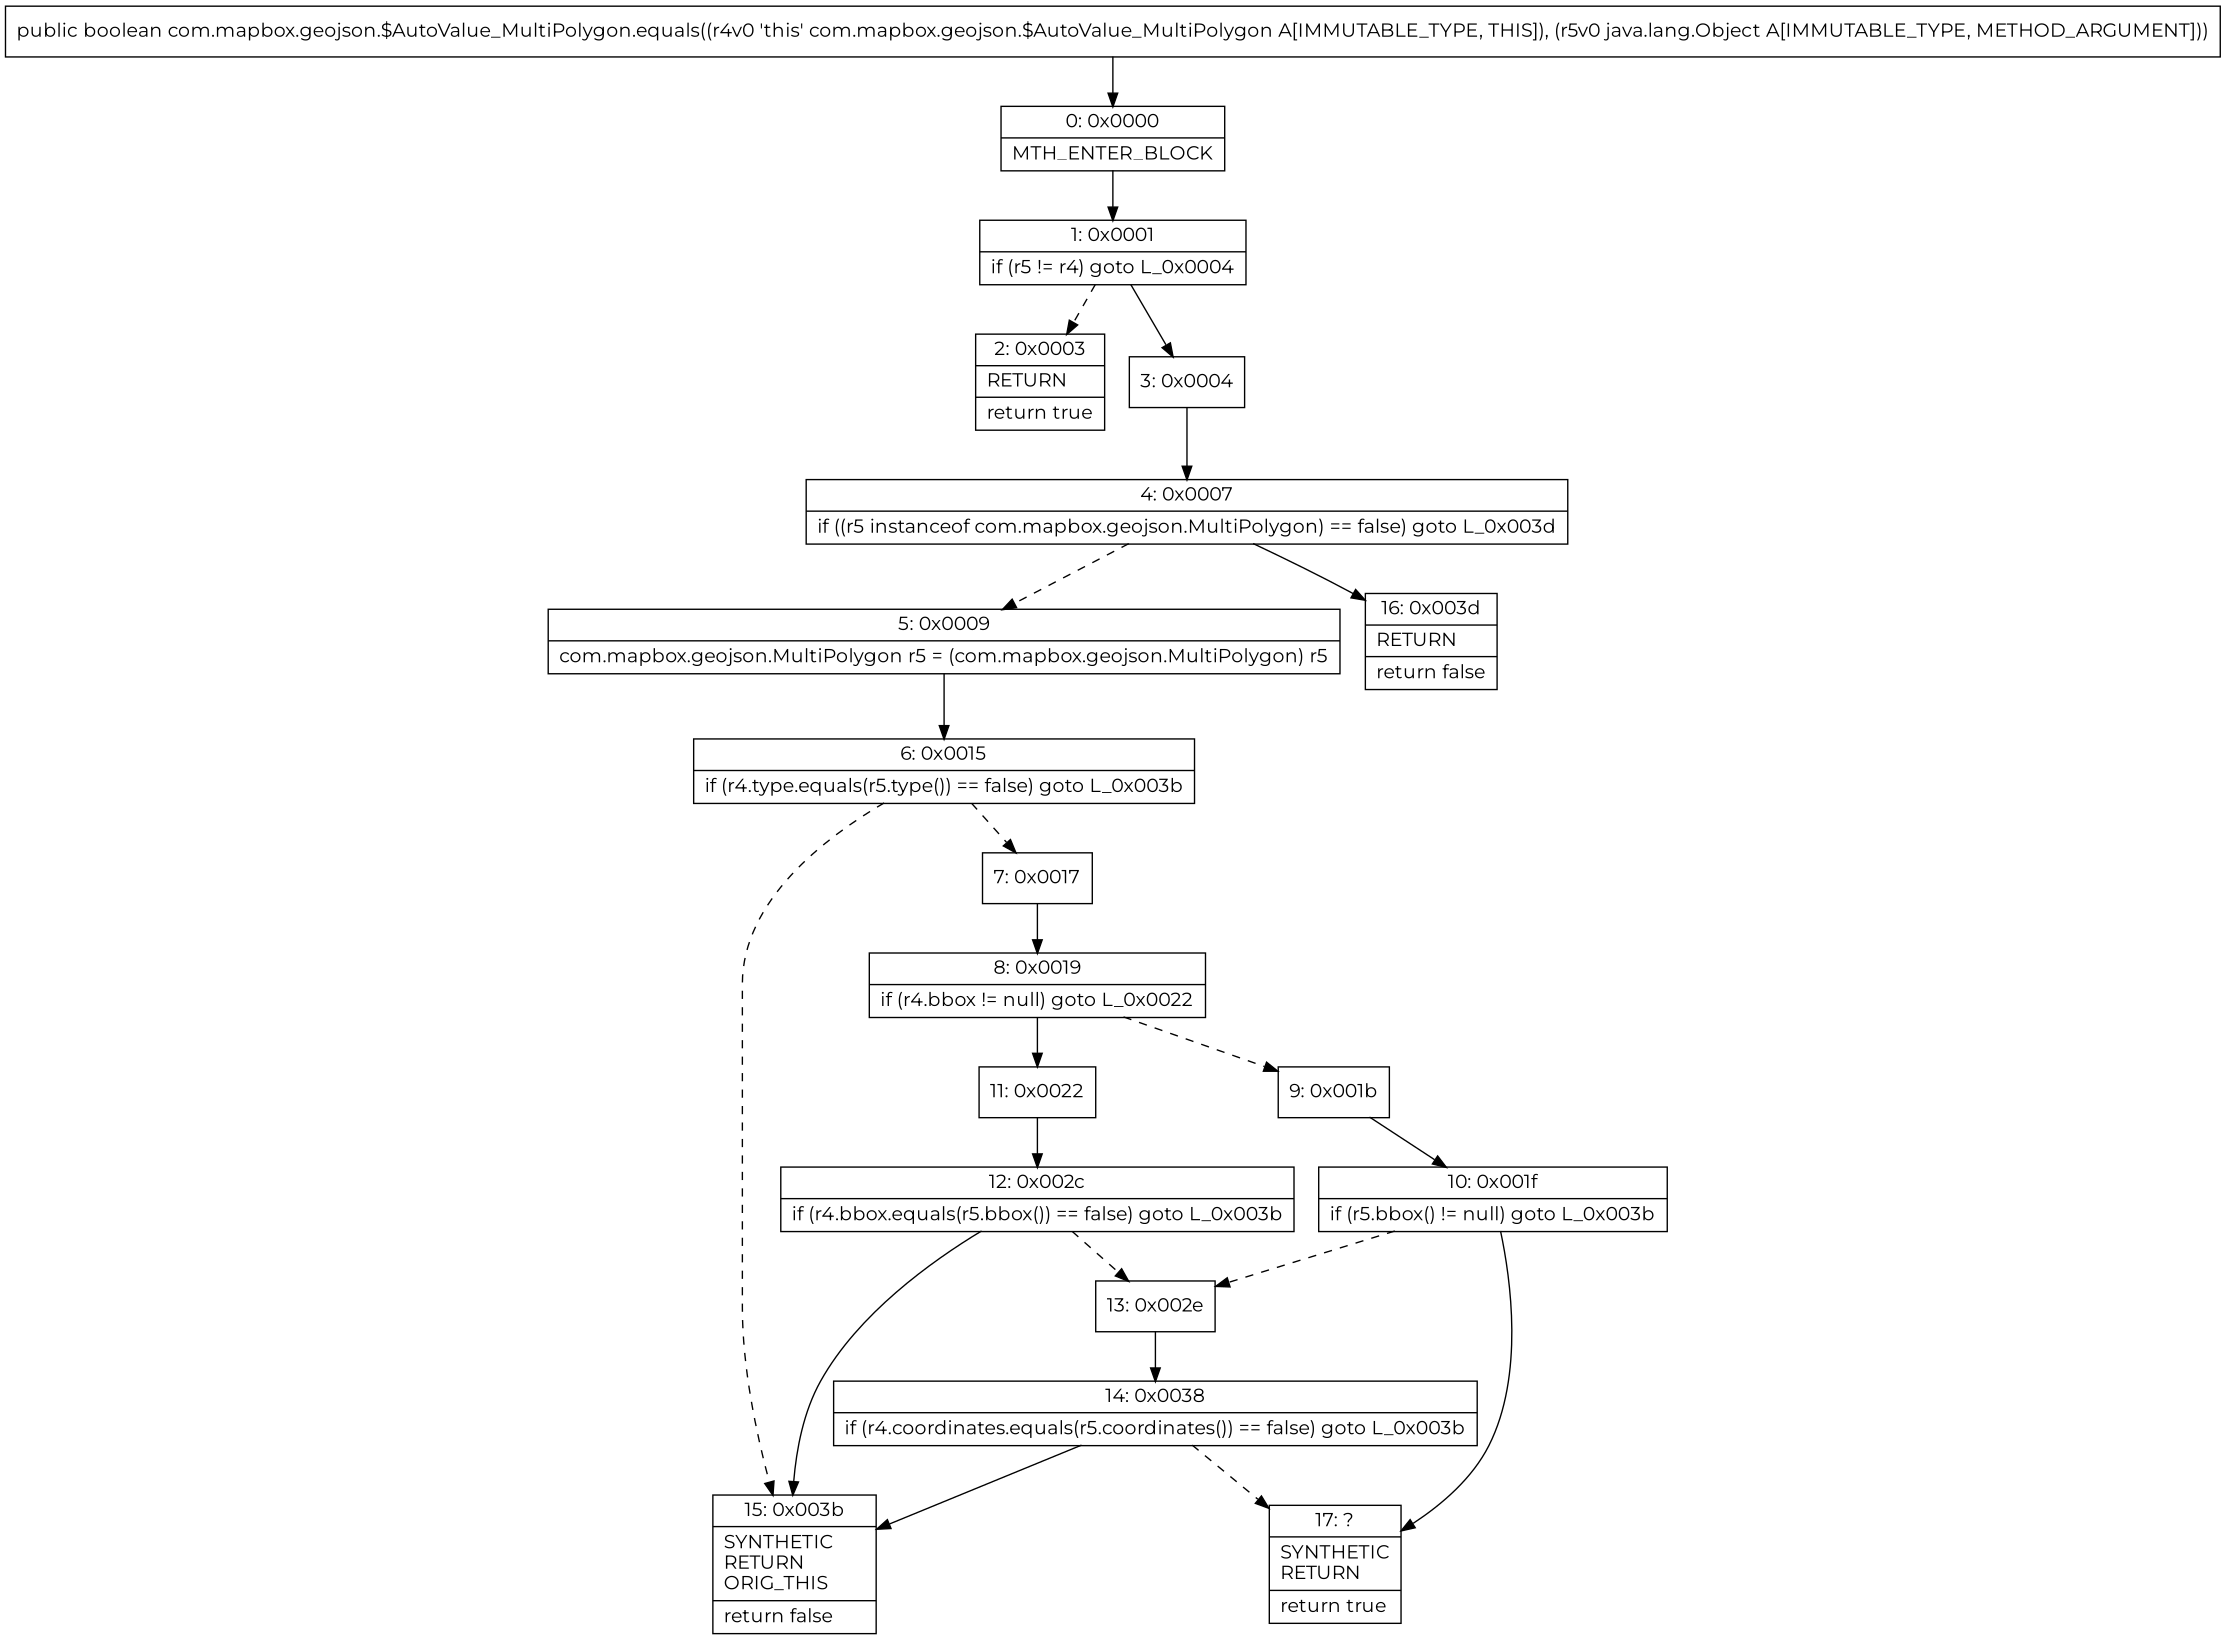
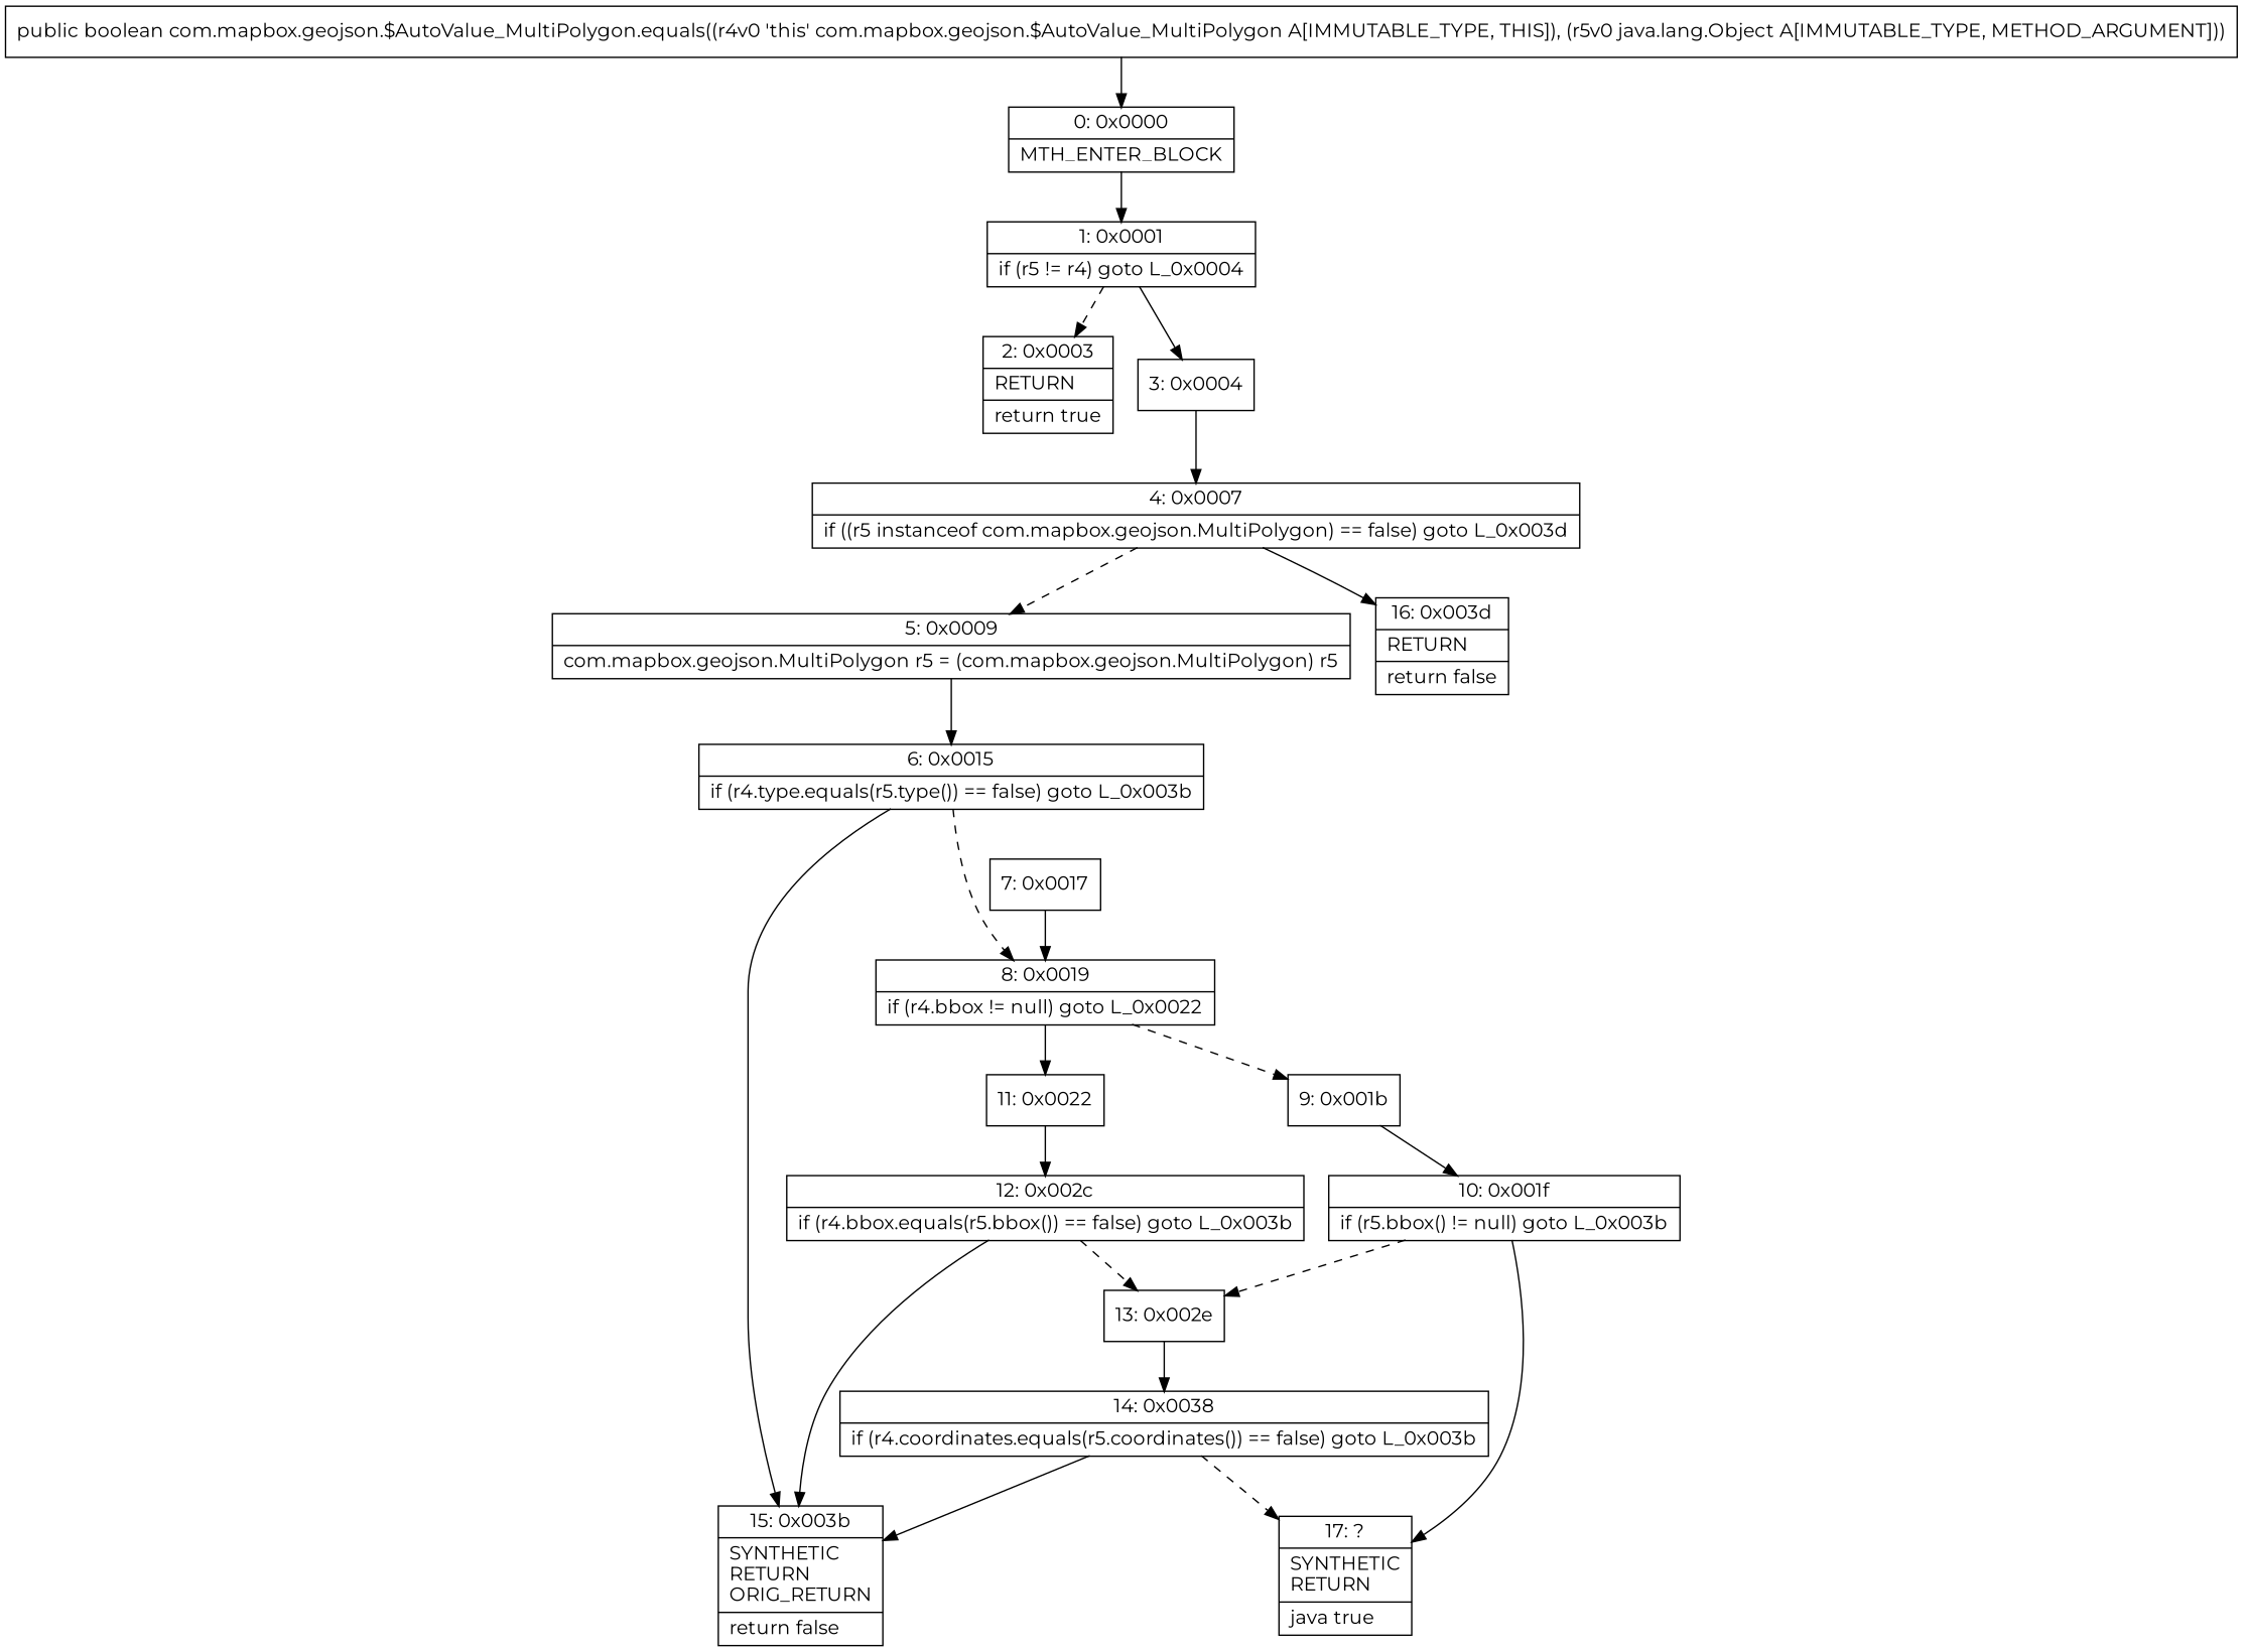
  digraph {
    fontname=Montserrat
    node [fontname=Montserrat shape=record]
    edge [fontname=Montserrat]
    n1 [label="{0\:\ 0x0000|MTH_ENTER_BLOCK\l}"]
    n2 [label="{1\:\ 0x0001|if (r5 != r4) goto L_0x0004\l}"]
    n3 [label="{2\:\ 0x0003|RETURN\l|return true\l}"]
    n4 [label="{3\:\ 0x0004}"]
    n5 [label="{4\:\ 0x0007|if ((r5 instanceof com.mapbox.geojson.MultiPolygon) == false) goto L_0x003d\l}"]
    n6 [label="{5\:\ 0x0009|com.mapbox.geojson.MultiPolygon r5 = (com.mapbox.geojson.MultiPolygon) r5\l}"]
    n7 [label="{16\:\ 0x003d|RETURN\l|return false\l}"]
    n8 [label="{6\:\ 0x0015|if (r4.type.equals(r5.type()) == false) goto L_0x003b\l}"]
    n9 [label="{7\:\ 0x0017}"]
-   n10 [label="{15\:\ 0x003b|SYNTHETIC\lRETURN\lORIG_THIS\l|return false\l}"]
+   n10 [label="{15\:\ 0x003b|SYNTHETIC\lRETURN\lORIG_RETURN\l|return false\l}"]
    n11 [label="{8\:\ 0x0019|if (r4.bbox != null) goto L_0x0022\l}"]
    n12 [label="{9\:\ 0x001b}"]
    n13 [label="{11\:\ 0x0022}"]
    n14 [label="{10\:\ 0x001f|if (r5.bbox() != null) goto L_0x003b\l}"]
    n15 [label="{12\:\ 0x002c|if (r4.bbox.equals(r5.bbox()) == false) goto L_0x003b\l}"]
    n16 [label="{13\:\ 0x002e}"]
-   n17 [label="{17\:\ ?|SYNTHETIC\lRETURN\l|return true\l}"]
+   n17 [label="{17\:\ ?|SYNTHETIC\lRETURN\l|java true\l}"]
    n18 [label="{14\:\ 0x0038|if (r4.coordinates.equals(r5.coordinates()) == false) goto L_0x003b\l}"]
    n19 [label="{public boolean com.mapbox.geojson.$AutoValue_MultiPolygon.equals((r4v0 'this' com.mapbox.geojson.$AutoValue_MultiPolygon A[IMMUTABLE_TYPE, THIS]), (r5v0 java.lang.Object A[IMMUTABLE_TYPE, METHOD_ARGUMENT])) }"]
    n1 -> n2
    n2 -> n3 [style=dashed]
    n2 -> n4
    n4 -> n5
    n5 -> n6 [style=dashed]
    n5 -> n7
    n6 -> n8
-   n8 -> n9 [style=dashed]
-   n8 -> n10 [style=dashed]
+   n8 -> n11 [style=dashed]
+   n8 -> n10
    n9 -> n11
    n11 -> n12 [style=dashed]
    n11 -> n13
    n12 -> n14
    n13 -> n15
    n14 -> n16 [style=dashed]
    n14 -> n17
    n15 -> n10
    n15 -> n16 [style=dashed]
    n16 -> n18
    n18 -> n10
    n18 -> n17 [style=dashed]
    n19 -> n1
  }
